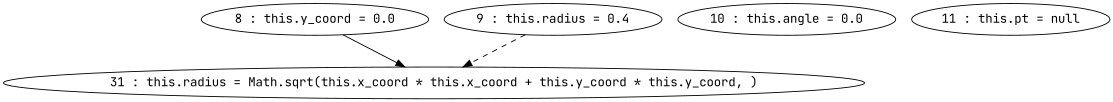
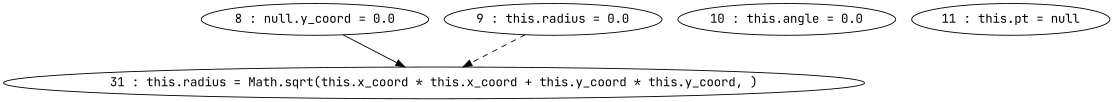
  digraph {
    fontname="JetBrains Mono"
    node [fontname="JetBrains Mono"]
    edge [fontname="JetBrains Mono"]
-   "8 : this.y_coord = 0.0"
+   "8 : this.y_coord = 0.0" [label="8 : null.y_coord = 0.0"]
    "31 : this.radius = Math.sqrt(this.x_coord * this.x_coord + this.y_coord * this.y_coord, )"
-   "9 : this.radius = 0.0" [label="9 : this.radius = 0.4"]
+   "9 : this.radius = 0.0"
    "10 : this.angle = 0.0"
    "11 : this.pt = null"
    "8 : this.y_coord = 0.0" -> "31 : this.radius = Math.sqrt(this.x_coord * this.x_coord + this.y_coord * this.y_coord, )"
    "9 : this.radius = 0.0" -> "31 : this.radius = Math.sqrt(this.x_coord * this.x_coord + this.y_coord * this.y_coord, )" [style=dashed]
  }
